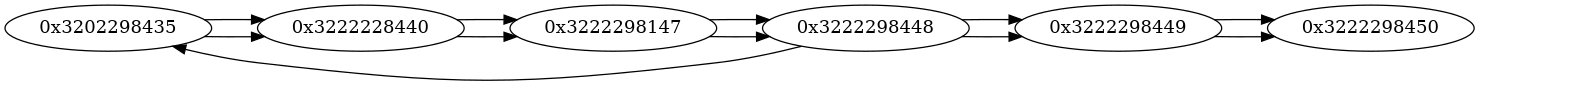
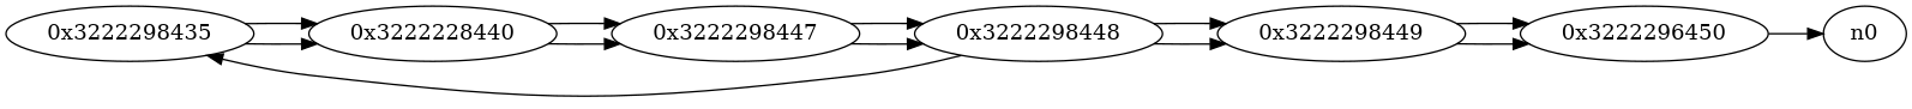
  digraph {
    rankdir=LR
-   n1 [label="0x3202298435"]
+   n1 [label="0x3222298435"]
    n2 [label="0x3222228440"]
-   n3 [label="0x3222298147"]
+   n3 [label="0x3222298447"]
    n4 [label="0x3222298448"]
    n5 [label="0x3222298449"]
-   n6 [label="0x3222298450"]
+   n6 [label="0x3222296450"]
+   n0
    n1 -> n2
    n1 -> n2
    n2 -> n3
    n2 -> n3
    n3 -> n4
    n3 -> n4
    n4 -> n1
    n4 -> n5
    n4 -> n5
    n5 -> n6
    n5 -> n6
+   n6 -> n0
  }
